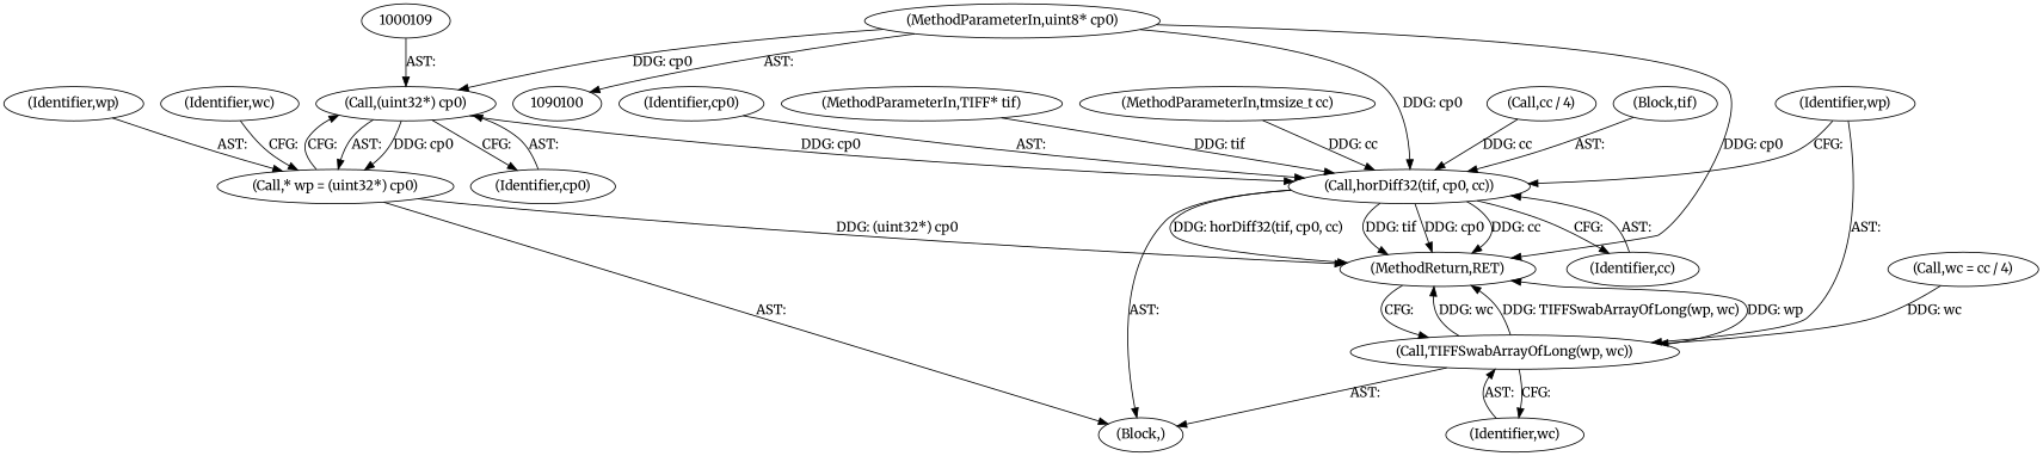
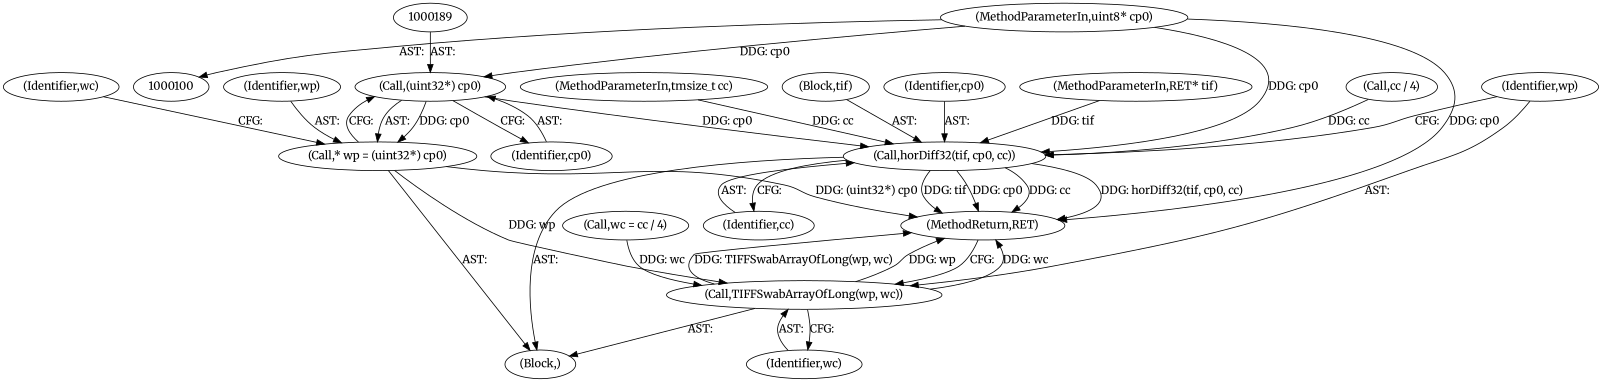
  digraph {
    fontname=Merriweather
    node [fontname=Merriweather]
    edge [fontname=Merriweather]
    n1 [label="(MethodParameterIn,uint8* cp0)"]
    n2 [label="(Call,(uint32*) cp0)"]
    n3 [label="(Call,horDiff32(tif, cp0, cc))"]
    n4 [label="(MethodReturn,RET)"]
-   1000100 [label=1090100]
+   1000100
    n6 [label="(Call,* wp = (uint32*) cp0)"]
    n7 [label="(Identifier,cp0)"]
    n8 [label="(Block,)"]
    n9 [label="(Identifier,cc)"]
    n10 [label="(Call,TIFFSwabArrayOfLong(wp, wc))"]
    n11 [label="(Identifier,wc)"]
    n12 [label="(Call,wc = cc / 4)"]
    n13 [label="(Call,cc / 4)"]
    n14 [label="(Identifier,wp)"]
    n15 [label="(Block,tif)"]
    n16 [label="(Identifier,cp0)"]
-   n17 [label="(MethodParameterIn,TIFF* tif)"]
+   n17 [label="(MethodParameterIn,RET* tif)"]
    n18 [label="(Identifier,wp)"]
    n19 [label="(MethodParameterIn,tmsize_t cc)"]
    n20 [label="(Identifier,wc)"]
-   1000109
+   1000109 [label=1000189]
    n1 -> n2 [label="DDG: cp0"]
    n1 -> n3 [label="DDG: cp0"]
    n1 -> n4 [label="DDG: cp0"]
    n1 -> 1000100 [label="AST: "]
    n2 -> n3 [label="DDG: cp0"]
    n2 -> n6 [label="AST: "]
    n2 -> n6 [label="DDG: cp0"]
    n2 -> n7 [label="CFG: "]
    n3 -> n4 [label="DDG: horDiff32(tif, cp0, cc)"]
    n3 -> n4 [label="DDG: tif"]
    n3 -> n4 [label="DDG: cp0"]
    n3 -> n4 [label="DDG: cc"]
    n3 -> n8 [label="AST: "]
    n3 -> n9 [label="CFG: "]
    n4 -> n10 [label="CFG: "]
    n6 -> n2 [label="CFG: "]
    n6 -> n4 [label="DDG: (uint32*) cp0"]
    n6 -> n8 [label="AST: "]
+   n6 -> n10 [label="DDG: wp"]
    n7 -> n2 [label="AST: "]
    n9 -> n3 [label="AST: "]
    n10 -> n4 [label="DDG: wc"]
    n10 -> n4 [label="DDG: TIFFSwabArrayOfLong(wp, wc)"]
    n10 -> n4 [label="DDG: wp"]
    n10 -> n8 [label="AST: "]
    n10 -> n11 [label="CFG: "]
    n11 -> n10 [label="AST: "]
    n12 -> n10 [label="DDG: wc"]
    n13 -> n3 [label="DDG: cc"]
    n14 -> n6 [label="AST: "]
    n15 -> n3 [label="AST: "]
    n16 -> n3 [label="AST: "]
    n17 -> n3 [label="DDG: tif"]
    n18 -> n3 [label="CFG: "]
    n18 -> n10 [label="AST: "]
    n19 -> n3 [label="DDG: cc"]
    n20 -> n6 [label="CFG: "]
    1000109 -> n2 [label="AST: "]
  }
